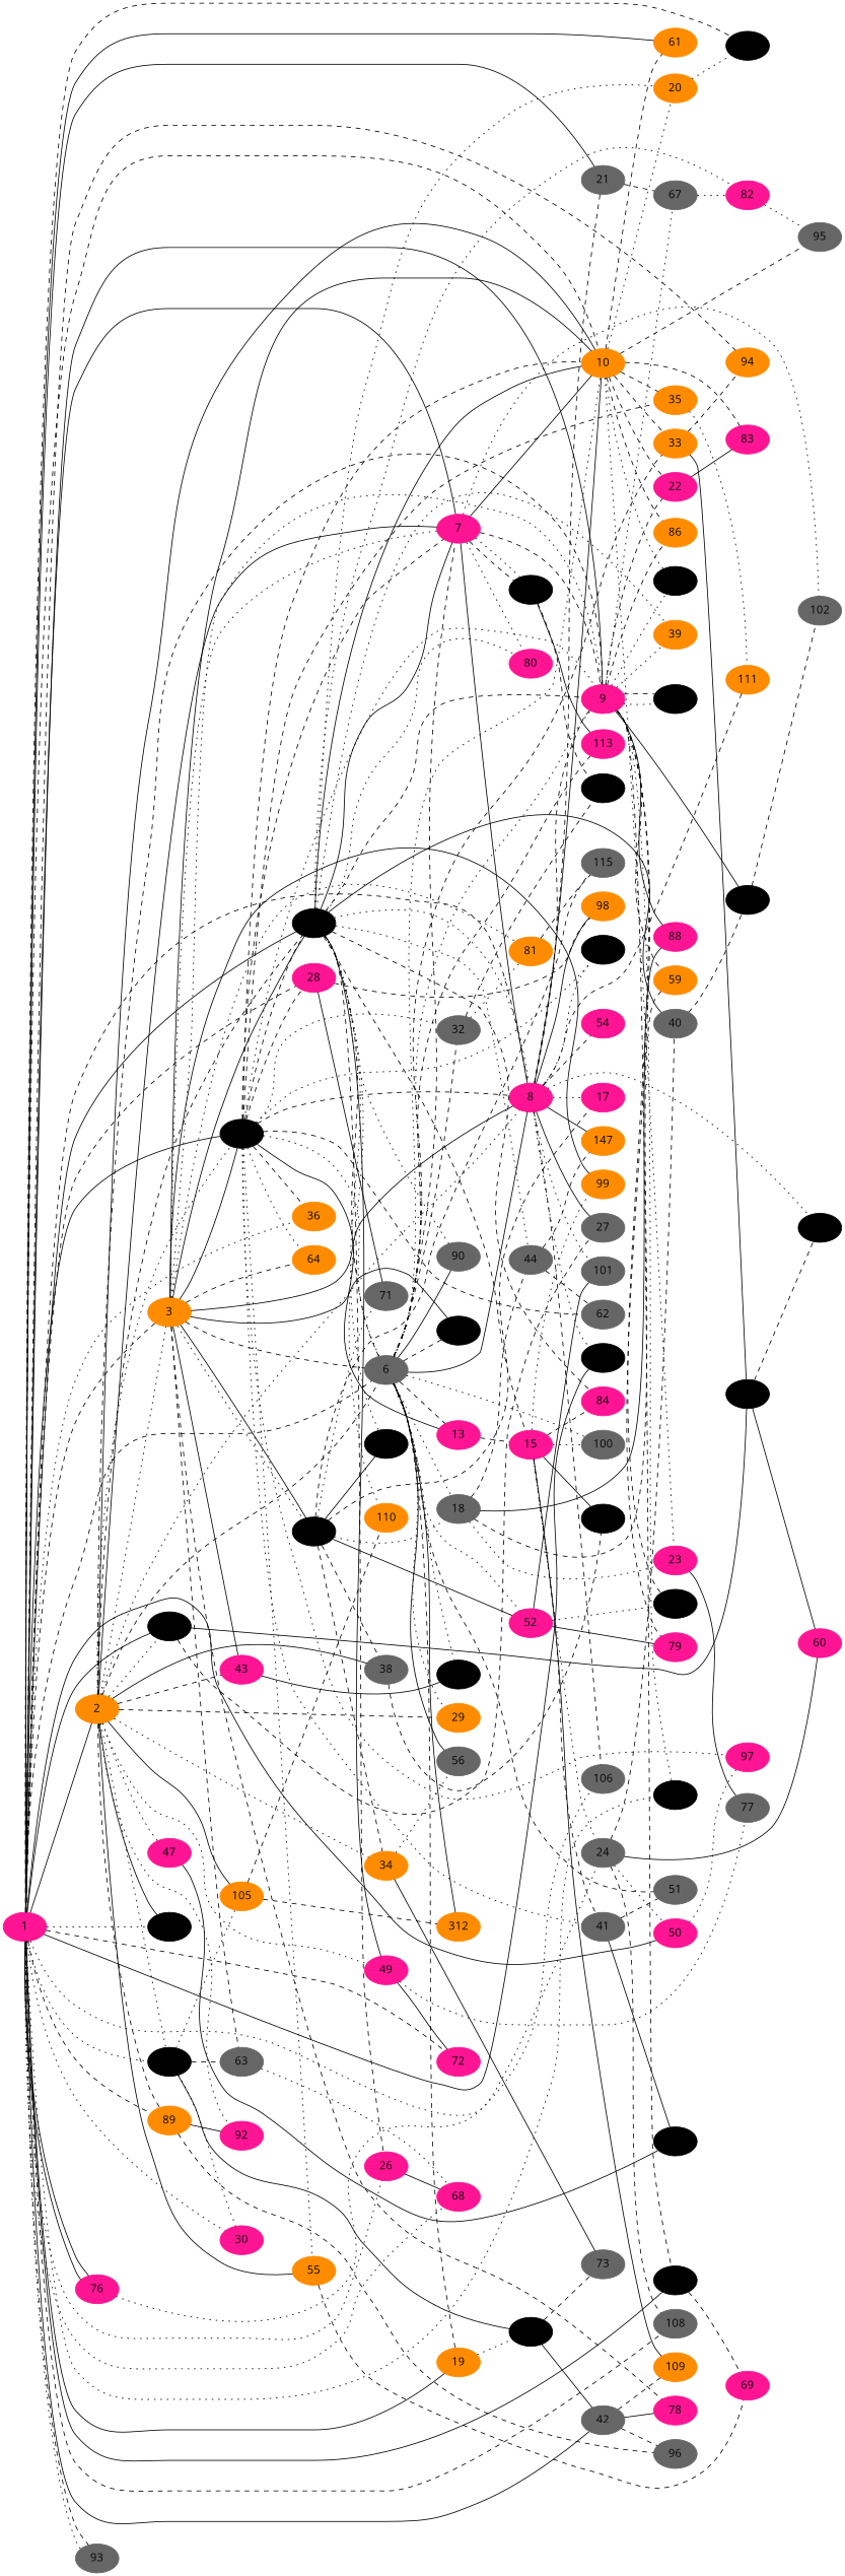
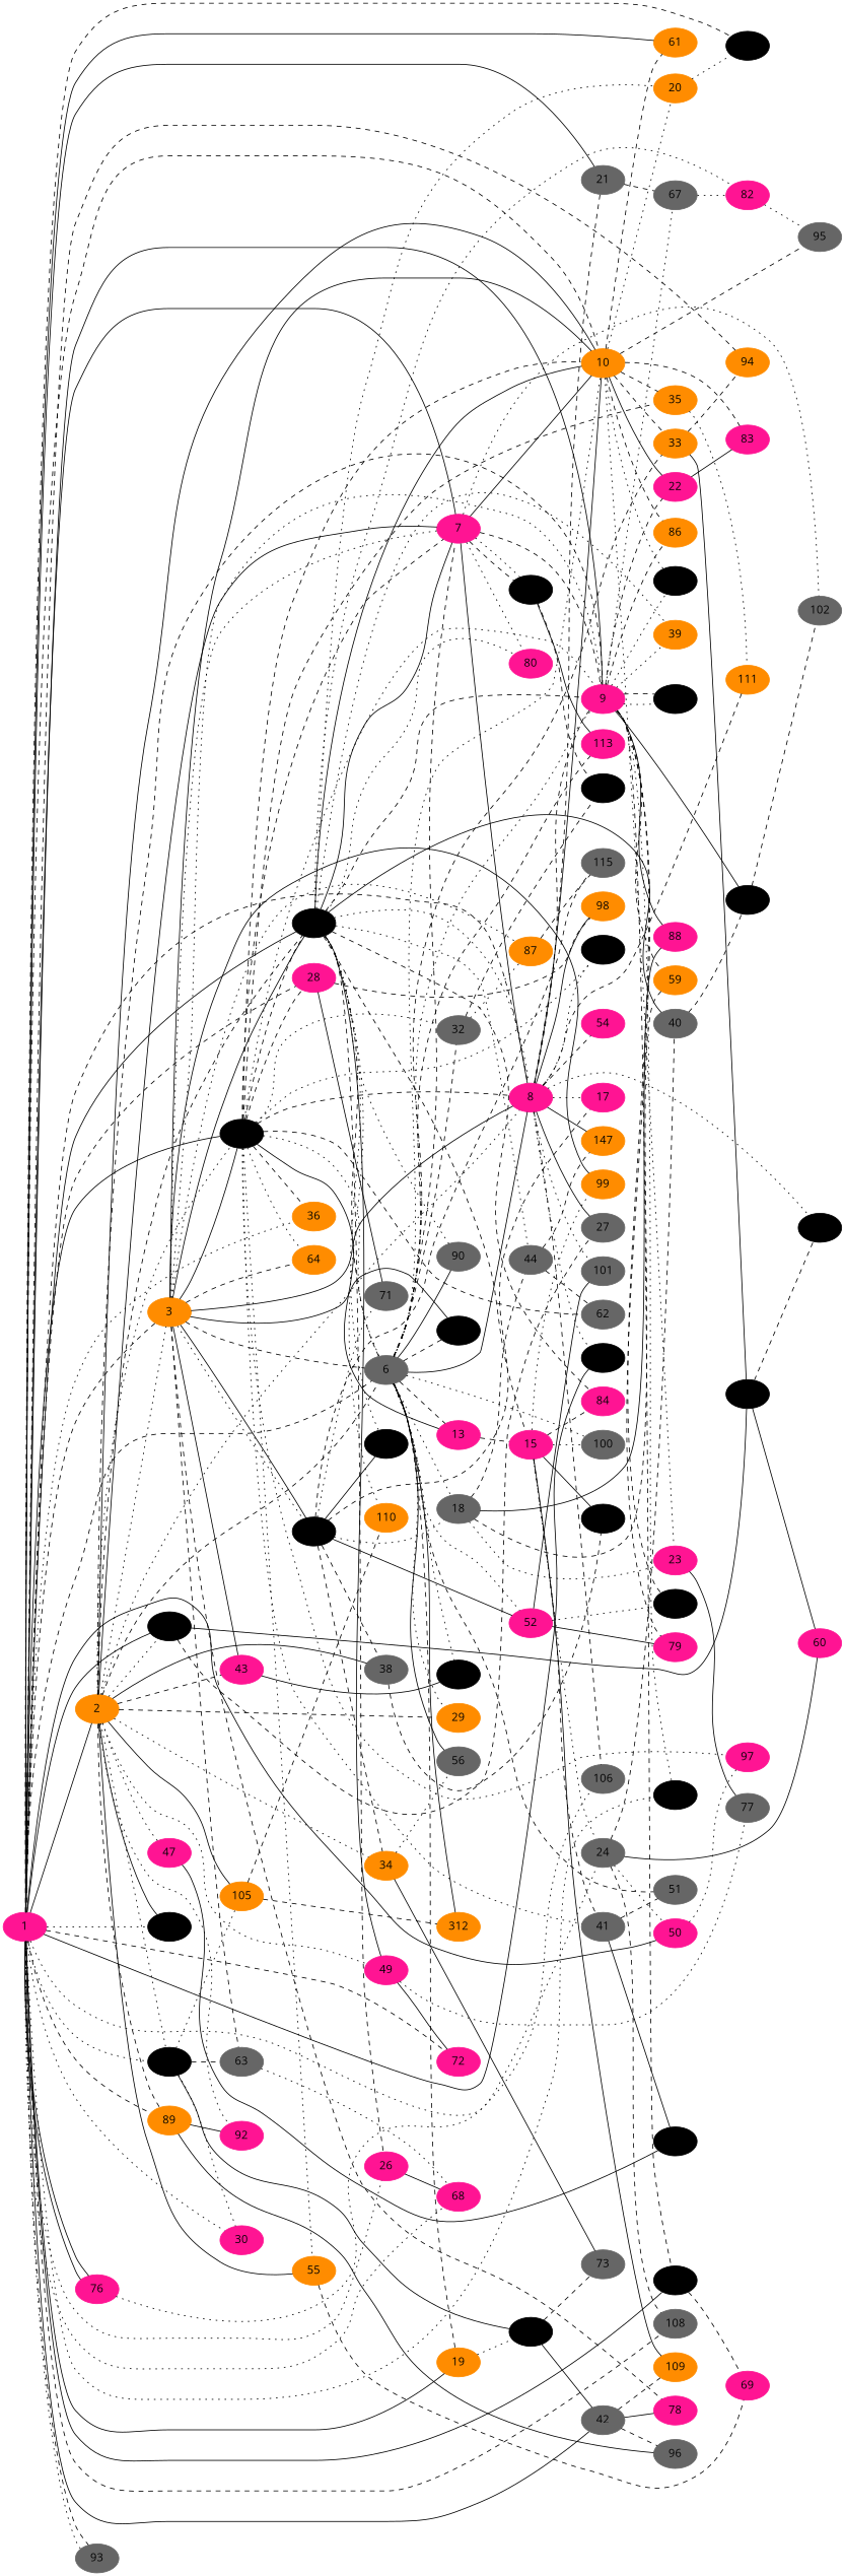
  graph {
    fontname="Open Sans"
    rankdir=LR
    node [color=deeppink fontname="Open Sans" style=filled]
    edge [fontname="Open Sans" style=dashed]
    2 [color=darkorange]
    1
    3 [color=darkorange]
    4 [color=black]
    5 [color=black]
    6 [color=gray40]
    7
    8
    9
    10 [color=darkorange]
    12 [color=black]
    14 [color=black]
    19 [color=darkorange]
    21 [color=gray40]
    24 [color=gray40]
    26
    28
    30
    36 [color=darkorange]
    37 [color=black]
    42 [color=gray40]
    50
    53 [color=black]
    61 [color=darkorange]
    65 [color=black]
    72
    76
    89 [color=darkorange]
    91 [color=black]
    93 [color=gray40]
    94 [color=darkorange]
    108 [color=gray40]
    114 [color=black]
    68
    29 [color=darkorange]
    34 [color=darkorange]
    38 [color=gray40]
    43
    47
    49
    55 [color=darkorange]
    92
    105 [color=darkorange]
    11 [color=black]
    16 [color=black]
    63 [color=gray40]
    64 [color=darkorange]
    78
-   81 [color=darkorange]
+   81 [color=darkorange label=87]
    99 [color=darkorange]
    13
    32 [color=gray40]
    35 [color=darkorange]
    41 [color=gray40]
    48 [color=black]
    62 [color=gray40]
    97
    15
    20 [color=darkorange]
    39 [color=darkorange]
    40 [color=gray40]
    44 [color=gray40]
    80
    82
    84
    85 [color=black]
    90 [color=gray40]
    110 [color=darkorange]
    18 [color=gray40]
    33 [color=darkorange]
    51 [color=gray40]
    52
    56 [color=gray40]
    66 [color=black]
    100 [color=gray40]
    n76 [color=darkorange label=312]
    113
    31 [color=black]
    102 [color=gray40]
    54
    17
    27 [color=gray40]
    75 [color=black]
    98 [color=darkorange]
    101 [color=gray40]
    106 [color=gray40]
    n87 [color=darkorange label=147]
    111 [color=darkorange]
    22
    45 [color=black]
    46 [color=black]
    59 [color=darkorange]
    67 [color=gray40]
    74 [color=black]
    79
    86 [color=darkorange]
    88
    103 [color=black]
    23
    83
    95 [color=gray40]
    25 [color=black]
    57 [color=black]
    60
    71 [color=gray40]
    109 [color=darkorange]
    96 [color=gray40]
    69
    73 [color=gray40]
    104 [color=black]
    70 [color=black]
    77 [color=gray40]
    115 [color=gray40]
    58 [color=black]
    2 -- 3 [style=dotted]
    2 -- 4 [style=dotted]
    2 -- 5
    2 -- 6
    2 -- 7 [style=solid]
    2 -- 8 [style=dotted]
    2 -- 9
    2 -- 10 [style=solid]
    2 -- 12 [style=dotted]
    2 -- 14 [style=dotted]
    2 -- 37 [style=solid]
    2 -- 89
    2 -- 29
    2 -- 34 [style=dotted]
    2 -- 38 [style=solid]
    2 -- 43
    2 -- 47 [style=dotted]
    2 -- 49 [style=dotted]
    2 -- 55 [style=solid]
    2 -- 92 [style=dotted]
    2 -- 105 [style=solid]
    1 -- 2 [style=solid]
    1 -- 3
    1 -- 4 [style=solid]
    1 -- 5 [style=solid]
    1 -- 6
    1 -- 7 [style=solid]
    1 -- 8
    1 -- 9 [style=solid]
    1 -- 10
    1 -- 12 [style=dotted]
    1 -- 14 [style=solid]
    1 -- 19 [style=solid]
    1 -- 21 [style=solid]
    1 -- 24 [style=dotted]
    1 -- 26 [style=dotted]
    1 -- 28
    1 -- 30 [style=dotted]
    1 -- 36 [style=dotted]
    1 -- 37 [style=dotted]
    1 -- 42 [style=solid]
    1 -- 50 [style=solid]
    1 -- 53 [style=solid]
    1 -- 61 [style=solid]
    1 -- 65 [style=solid]
    1 -- 72
    1 -- 76 [style=solid]
    1 -- 76 [style=solid]
    1 -- 89
    1 -- 91 [style=dotted]
    1 -- 93 [style=dotted]
    1 -- 93
    1 -- 94
    1 -- 108
    1 -- 114
    1 -- 68 [style=dotted]
    3 -- 4 [style=solid]
    3 -- 5 [style=solid]
    3 -- 6
    3 -- 7 [style=dotted]
    3 -- 8 [style=solid]
    3 -- 9 [style=dotted]
    3 -- 10 [style=solid]
    3 -- 43 [style=solid]
    3 -- 11 [style=dotted]
    3 -- 11 [style=solid]
    3 -- 16 [style=solid]
    3 -- 63
    3 -- 64
    3 -- 78
    3 -- 81 [style=dotted]
    3 -- 99 [style=solid]
    4 -- 5
    4 -- 6 [style=dotted]
    4 -- 7
    4 -- 8
    4 -- 9 [style=dotted]
    4 -- 10
    4 -- 28
    4 -- 36
    4 -- 55 [style=dotted]
    4 -- 64 [style=dotted]
    4 -- 13 [style=solid]
    4 -- 32 [style=dotted]
    4 -- 35
    4 -- 41 [style=dotted]
    4 -- 48 [style=dotted]
    4 -- 62
    4 -- 97 [style=dotted]
    5 -- 6
    5 -- 7 [style=solid]
    5 -- 8 [style=dotted]
    5 -- 9
    5 -- 10 [style=solid]
    5 -- 26
    5 -- 49 [style=solid]
    5 -- 15
    5 -- 20 [style=dotted]
    5 -- 39 [style=dotted]
    5 -- 40 [style=solid]
    5 -- 44 [style=dotted]
    5 -- 80 [style=dotted]
    5 -- 82 [style=dotted]
    5 -- 84
    5 -- 85 [style=dotted]
    5 -- 90 [style=dotted]
    5 -- 110 [style=dotted]
    6 -- 7
    6 -- 8 [style=solid]
    6 -- 9 [style=dotted]
    6 -- 10 [style=dotted]
    6 -- 19
    6 -- 29 [style=dotted]
    6 -- 16
    6 -- 13
    6 -- 32
    6 -- 90 [style=solid]
    6 -- 18 [style=dotted]
    6 -- 33
    6 -- 51
    6 -- 52 [style=dotted]
    6 -- 56 [style=solid]
    6 -- 66 [style=dotted]
    6 -- 100 [style=dotted]
    6 -- n76 [style=solid]
    6 -- 113
    7 -- 8 [style=solid]
    7 -- 9
    7 -- 10 [style=solid]
    7 -- 80 [style=dotted]
    7 -- 31
    7 -- 31 [style=dotted]
    7 -- 102 [style=dotted]
    8 -- 9
    8 -- 10 [style=solid]
    8 -- 21
    8 -- 53 [style=dotted]
    8 -- 48 [style=dotted]
    8 -- 54
    8 -- 17 [style=dotted]
    8 -- 27 [style=solid]
    8 -- 75 [style=dotted]
    8 -- 98 [style=solid]
    8 -- 101 [style=dotted]
    8 -- 106
    8 -- n87 [style=solid]
    8 -- 111
    9 -- 65
    9 -- 91 [style=dotted]
    9 -- 39 [style=dotted]
    9 -- 22
    9 -- 45 [style=dotted]
    9 -- 46 [style=solid]
    9 -- 59
    9 -- 67 [style=dotted]
    9 -- 74
    9 -- 79
    9 -- 86
    9 -- 88 [style=solid]
    9 -- 103 [style=dotted]
    9 -- 103
    10 -- 61
    10 -- 35
    10 -- 20 [style=dotted]
    10 -- 33
-   10 -- 22
+   10 -- 22 [style=solid]
    10 -- 45 [style=dotted]
    10 -- 86
    10 -- 23 [style=dotted]
    10 -- 83
    10 -- 95
    12 -- 30 [style=dotted]
    12 -- 105 [style=dotted]
    12 -- 63
    12 -- 25 [style=solid]
    14 -- 27
    14 -- 57 [style=solid]
    19 -- 25 [style=dotted]
    21 -- 67
    24 -- 50 [style=dotted]
    24 -- 108
    24 -- 40
    24 -- 60 [style=solid]
    26 -- 68 [style=solid]
    28 -- 98
    28 -- 71 [style=solid]
    42 -- 78 [style=solid]
    42 -- 109
    42 -- 96
    50 -- 97 [style=dotted]
    65 -- 69
    76 -- 106 [style=dotted]
    89 -- 92 [style=solid]
-   89 -- 96
+   89 -- 96 [style=solid]
    34 -- 56 [style=dotted]
    34 -- 73 [style=solid]
    38 -- 104
    43 -- 66 [style=solid]
    47 -- 70 [style=solid]
    49 -- 72 [style=solid]
    49 -- 77 [style=dotted]
    55 -- 69
    105 -- 110
    105 -- n76
    11 -- 34
    11 -- 38
    11 -- 85 [style=solid]
    11 -- 18 [style=dotted]
    11 -- 52 [style=solid]
    11 -- 17
    11 -- 71 [style=dotted]
    11 -- 115
    63 -- 68 [style=dotted]
    81 -- 115
    13 -- 15
    32 -- 81 [style=dotted]
    32 -- 58
    35 -- 111 [style=dotted]
    41 -- 51
    41 -- 70 [style=solid]
    15 -- 24 [style=dotted]
    15 -- 99 [style=dotted]
    15 -- 41
    15 -- 84
    15 -- 100 [style=dotted]
    15 -- 109 [style=solid]
    15 -- 104 [style=solid]
    20 -- 114 [style=dotted]
    40 -- 46
    44 -- 62
    44 -- n87
    82 -- 95 [style=dotted]
    18 -- 44
    18 -- 59
    18 -- 88 [style=solid]
    18 -- 23 [style=dotted]
    33 -- 94
    33 -- 57 [style=solid]
    52 -- 101 [style=solid]
    52 -- 74 [style=dotted]
    52 -- 79 [style=solid]
    31 -- 113 [style=solid]
    31 -- 58
    22 -- 83 [style=solid]
    46 -- 102
    67 -- 82 [style=dotted]
    23 -- 77 [style=solid]
    25 -- 42 [style=solid]
    25 -- 73
    57 -- 75
    57 -- 60 [style=solid]
  }
